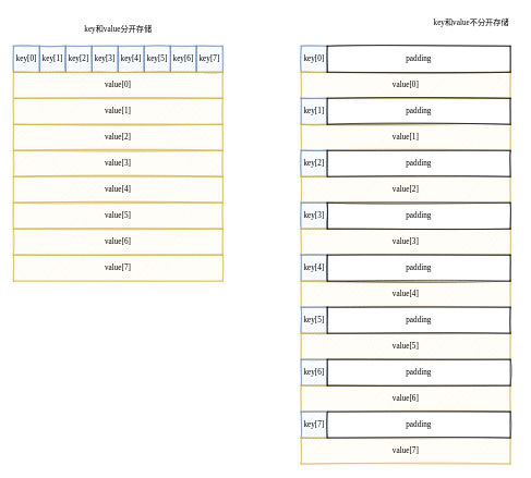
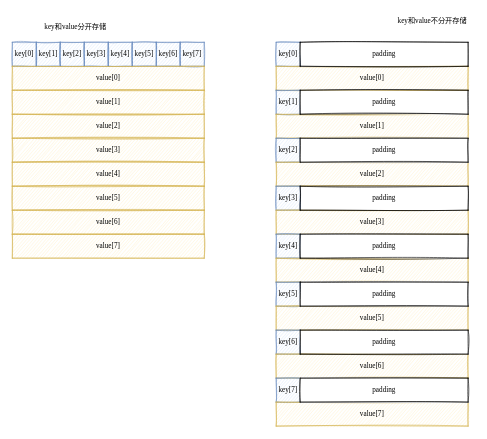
  <mxCell id="0" />
  <mxCell id="1" parent="0" />
  <mxCell id="2" value="key[0]" style="rounded=0;whiteSpace=wrap;html=1;fontFamily=Times New Roman;sketch=1;fillColor=#dae8fc;strokeColor=#6c8ebf;" vertex="1" parent="1"><mxGeometry x="20" y="70" width="40" height="40" as="geometry" /></mxCell>
  <mxCell id="3" value="key[1]" style="rounded=0;whiteSpace=wrap;html=1;fontFamily=Times New Roman;sketch=1;fillColor=#dae8fc;strokeColor=#6c8ebf;" vertex="1" parent="1"><mxGeometry x="60" y="70" width="40" height="40" as="geometry" /></mxCell>
  <mxCell id="4" value="key[2]" style="rounded=0;whiteSpace=wrap;html=1;fontFamily=Times New Roman;sketch=1;fillColor=#dae8fc;strokeColor=#6c8ebf;" vertex="1" parent="1"><mxGeometry x="100" y="70" width="40" height="40" as="geometry" /></mxCell>
  <mxCell id="5" value="key[3]" style="rounded=0;whiteSpace=wrap;html=1;fontFamily=Times New Roman;sketch=1;fillColor=#dae8fc;strokeColor=#6c8ebf;" vertex="1" parent="1"><mxGeometry x="140" y="70" width="40" height="40" as="geometry" /></mxCell>
  <mxCell id="6" value="key[4]" style="rounded=0;whiteSpace=wrap;html=1;fontFamily=Times New Roman;sketch=1;fillColor=#dae8fc;strokeColor=#6c8ebf;" vertex="1" parent="1"><mxGeometry x="180" y="70" width="40" height="40" as="geometry" /></mxCell>
  <mxCell id="7" value="key[5]" style="rounded=0;whiteSpace=wrap;html=1;fontFamily=Times New Roman;sketch=1;fillColor=#dae8fc;strokeColor=#6c8ebf;" vertex="1" parent="1"><mxGeometry x="220" y="70" width="40" height="40" as="geometry" /></mxCell>
  <mxCell id="8" value="key[6]" style="rounded=0;whiteSpace=wrap;html=1;fontFamily=Times New Roman;sketch=1;fillColor=#dae8fc;strokeColor=#6c8ebf;" vertex="1" parent="1"><mxGeometry x="260" y="70" width="40" height="40" as="geometry" /></mxCell>
  <mxCell id="9" value="key[7]" style="rounded=0;whiteSpace=wrap;html=1;fontFamily=Times New Roman;sketch=1;fillColor=#dae8fc;strokeColor=#6c8ebf;" vertex="1" parent="1"><mxGeometry x="300" y="70" width="40" height="40" as="geometry" /></mxCell>
  <mxCell id="10" value="value[0]" style="rounded=0;whiteSpace=wrap;html=1;fontFamily=Times New Roman;sketch=1;fillColor=#fff2cc;strokeColor=#d6b656;" vertex="1" parent="1"><mxGeometry x="20" y="110" width="320" height="40" as="geometry" /></mxCell>
  <mxCell id="11" value="value[1]" style="rounded=0;whiteSpace=wrap;html=1;fontFamily=Times New Roman;sketch=1;fillColor=#fff2cc;strokeColor=#d6b656;" vertex="1" parent="1"><mxGeometry x="20" y="150" width="320" height="40" as="geometry" /></mxCell>
  <mxCell id="12" value="value[2]" style="rounded=0;whiteSpace=wrap;html=1;fontFamily=Times New Roman;sketch=1;fillColor=#fff2cc;strokeColor=#d6b656;" vertex="1" parent="1"><mxGeometry x="20" y="190" width="320" height="40" as="geometry" /></mxCell>
  <mxCell id="13" value="value[3]" style="rounded=0;whiteSpace=wrap;html=1;fontFamily=Times New Roman;sketch=1;fillColor=#fff2cc;strokeColor=#d6b656;" vertex="1" parent="1"><mxGeometry x="20" y="230" width="320" height="40" as="geometry" /></mxCell>
  <mxCell id="14" value="value[4]" style="rounded=0;whiteSpace=wrap;html=1;fontFamily=Times New Roman;sketch=1;fillColor=#fff2cc;strokeColor=#d6b656;" vertex="1" parent="1"><mxGeometry x="20" y="270" width="320" height="40" as="geometry" /></mxCell>
  <mxCell id="15" value="value[5]" style="rounded=0;whiteSpace=wrap;html=1;fontFamily=Times New Roman;sketch=1;fillColor=#fff2cc;strokeColor=#d6b656;" vertex="1" parent="1"><mxGeometry x="20" y="310" width="320" height="40" as="geometry" /></mxCell>
  <mxCell id="16" value="value[6]" style="rounded=0;whiteSpace=wrap;html=1;fontFamily=Times New Roman;sketch=1;fillColor=#fff2cc;strokeColor=#d6b656;" vertex="1" parent="1"><mxGeometry x="20" y="350" width="320" height="40" as="geometry" /></mxCell>
  <mxCell id="17" value="value[7]" style="rounded=0;whiteSpace=wrap;html=1;fontFamily=Times New Roman;sketch=1;fillColor=#fff2cc;strokeColor=#d6b656;" vertex="1" parent="1"><mxGeometry x="20" y="390" width="320" height="40" as="geometry" /></mxCell>
  <mxCell id="18" value="key[0]" style="rounded=0;whiteSpace=wrap;html=1;fontFamily=Times New Roman;sketch=1;fillColor=#dae8fc;strokeColor=#6c8ebf;" vertex="1" parent="1"><mxGeometry x="460" y="70" width="40" height="40" as="geometry" /></mxCell>
  <mxCell id="19" value="value[0]" style="rounded=0;whiteSpace=wrap;html=1;fontFamily=Times New Roman;sketch=1;fillColor=#fff2cc;strokeColor=#d6b656;" vertex="1" parent="1"><mxGeometry x="460" y="110" width="320" height="40" as="geometry" /></mxCell>
  <mxCell id="20" value="padding" style="rounded=0;whiteSpace=wrap;html=1;sketch=1;fontFamily=Comic Sans MS;" vertex="1" parent="1"><mxGeometry x="500" y="70" width="280" height="40" as="geometry" /></mxCell>
  <mxCell id="21" value="key[1]" style="rounded=0;whiteSpace=wrap;html=1;fontFamily=Times New Roman;sketch=1;fillColor=#dae8fc;strokeColor=#6c8ebf;" vertex="1" parent="1"><mxGeometry x="460" y="150" width="40" height="40" as="geometry" /></mxCell>
  <mxCell id="22" value="value[1]" style="rounded=0;whiteSpace=wrap;html=1;fontFamily=Times New Roman;sketch=1;fillColor=#fff2cc;strokeColor=#d6b656;" vertex="1" parent="1"><mxGeometry x="460" y="190" width="320" height="40" as="geometry" /></mxCell>
  <mxCell id="23" value="padding" style="rounded=0;whiteSpace=wrap;html=1;sketch=1;fontFamily=Comic Sans MS;" vertex="1" parent="1"><mxGeometry x="500" y="150" width="280" height="40" as="geometry" /></mxCell>
  <mxCell id="24" value="key[2]" style="rounded=0;whiteSpace=wrap;html=1;fontFamily=Times New Roman;sketch=1;fillColor=#dae8fc;strokeColor=#6c8ebf;" vertex="1" parent="1"><mxGeometry x="460" y="230" width="40" height="40" as="geometry" /></mxCell>
  <mxCell id="25" value="value[2]" style="rounded=0;whiteSpace=wrap;html=1;fontFamily=Times New Roman;sketch=1;fillColor=#fff2cc;strokeColor=#d6b656;" vertex="1" parent="1"><mxGeometry x="460" y="270" width="320" height="40" as="geometry" /></mxCell>
  <mxCell id="26" value="padding" style="rounded=0;whiteSpace=wrap;html=1;sketch=1;fontFamily=Comic Sans MS;" vertex="1" parent="1"><mxGeometry x="500" y="230" width="280" height="40" as="geometry" /></mxCell>
  <mxCell id="27" value="key[3]" style="rounded=0;whiteSpace=wrap;html=1;fontFamily=Times New Roman;sketch=1;fillColor=#dae8fc;strokeColor=#6c8ebf;" vertex="1" parent="1"><mxGeometry x="460" y="310" width="40" height="40" as="geometry" /></mxCell>
  <mxCell id="28" value="value[3]" style="rounded=0;whiteSpace=wrap;html=1;fontFamily=Times New Roman;sketch=1;fillColor=#fff2cc;strokeColor=#d6b656;" vertex="1" parent="1"><mxGeometry x="460" y="350" width="320" height="40" as="geometry" /></mxCell>
  <mxCell id="29" value="padding" style="rounded=0;whiteSpace=wrap;html=1;sketch=1;fontFamily=Comic Sans MS;" vertex="1" parent="1"><mxGeometry x="500" y="310" width="280" height="40" as="geometry" /></mxCell>
  <mxCell id="30" value="key[4]" style="rounded=0;whiteSpace=wrap;html=1;fontFamily=Times New Roman;sketch=1;fillColor=#dae8fc;strokeColor=#6c8ebf;" vertex="1" parent="1"><mxGeometry x="460" y="390" width="40" height="40" as="geometry" /></mxCell>
  <mxCell id="31" value="value[4]" style="rounded=0;whiteSpace=wrap;html=1;fontFamily=Times New Roman;sketch=1;fillColor=#fff2cc;strokeColor=#d6b656;" vertex="1" parent="1"><mxGeometry x="460" y="430" width="320" height="40" as="geometry" /></mxCell>
  <mxCell id="32" value="padding" style="rounded=0;whiteSpace=wrap;html=1;sketch=1;fontFamily=Comic Sans MS;" vertex="1" parent="1"><mxGeometry x="500" y="390" width="280" height="40" as="geometry" /></mxCell>
  <mxCell id="33" value="key[5]" style="rounded=0;whiteSpace=wrap;html=1;fontFamily=Times New Roman;sketch=1;fillColor=#dae8fc;strokeColor=#6c8ebf;" vertex="1" parent="1"><mxGeometry x="460" y="470" width="40" height="40" as="geometry" /></mxCell>
  <mxCell id="34" value="value[5]" style="rounded=0;whiteSpace=wrap;html=1;fontFamily=Times New Roman;sketch=1;fillColor=#fff2cc;strokeColor=#d6b656;" vertex="1" parent="1"><mxGeometry x="460" y="510" width="320" height="40" as="geometry" /></mxCell>
  <mxCell id="35" value="padding" style="rounded=0;whiteSpace=wrap;html=1;sketch=1;fontFamily=Comic Sans MS;" vertex="1" parent="1"><mxGeometry x="500" y="470" width="280" height="40" as="geometry" /></mxCell>
  <mxCell id="36" value="key[6]" style="rounded=0;whiteSpace=wrap;html=1;fontFamily=Times New Roman;sketch=1;fillColor=#dae8fc;strokeColor=#6c8ebf;" vertex="1" parent="1"><mxGeometry x="460" y="550" width="40" height="40" as="geometry" /></mxCell>
  <mxCell id="37" value="value[6]" style="rounded=0;whiteSpace=wrap;html=1;fontFamily=Times New Roman;sketch=1;fillColor=#fff2cc;strokeColor=#d6b656;" vertex="1" parent="1"><mxGeometry x="460" y="590" width="320" height="40" as="geometry" /></mxCell>
  <mxCell id="38" value="padding" style="rounded=0;whiteSpace=wrap;html=1;sketch=1;fontFamily=Comic Sans MS;" vertex="1" parent="1"><mxGeometry x="500" y="550" width="280" height="40" as="geometry" /></mxCell>
  <mxCell id="39" value="key[7]" style="rounded=0;whiteSpace=wrap;html=1;fontFamily=Times New Roman;sketch=1;fillColor=#dae8fc;strokeColor=#6c8ebf;" vertex="1" parent="1"><mxGeometry x="460" y="630" width="40" height="40" as="geometry" /></mxCell>
  <mxCell id="40" value="value[7]" style="rounded=0;whiteSpace=wrap;html=1;fontFamily=Times New Roman;sketch=1;fillColor=#fff2cc;strokeColor=#d6b656;" vertex="1" parent="1"><mxGeometry x="460" y="670" width="320" height="40" as="geometry" /></mxCell>
  <mxCell id="41" value="padding" style="rounded=0;whiteSpace=wrap;html=1;sketch=1;fontFamily=Comic Sans MS;" vertex="1" parent="1"><mxGeometry x="500" y="630" width="280" height="40" as="geometry" /></mxCell>
- <mxCell id="42" value="key和value分开存储" style="text;html=1;align=center;verticalAlign=middle;resizable=0;points=[];autosize=1;strokeColor=none;fillColor=none;fontFamily=Comic Sans MS;" vertex="1" parent="1"><mxGeometry x="115" y="30" width="130" height="30" as="geometry" /></mxCell>
+ <mxCell id="42" value="key和value分开存储" style="text;html=1;align=center;verticalAlign=middle;resizable=0;points=[];autosize=1;strokeColor=none;fillColor=none;fontFamily=Comic Sans MS;" vertex="1" parent="1"><mxGeometry x="60" y="30" width="130" height="30" as="geometry" /></mxCell>
  <mxCell id="43" value="key和value不分开存储" style="text;html=1;align=center;verticalAlign=middle;resizable=0;points=[];autosize=1;strokeColor=none;fillColor=none;fontFamily=Comic Sans MS;" vertex="1" parent="1"><mxGeometry x="650" y="20" width="140" height="30" as="geometry" /></mxCell>
